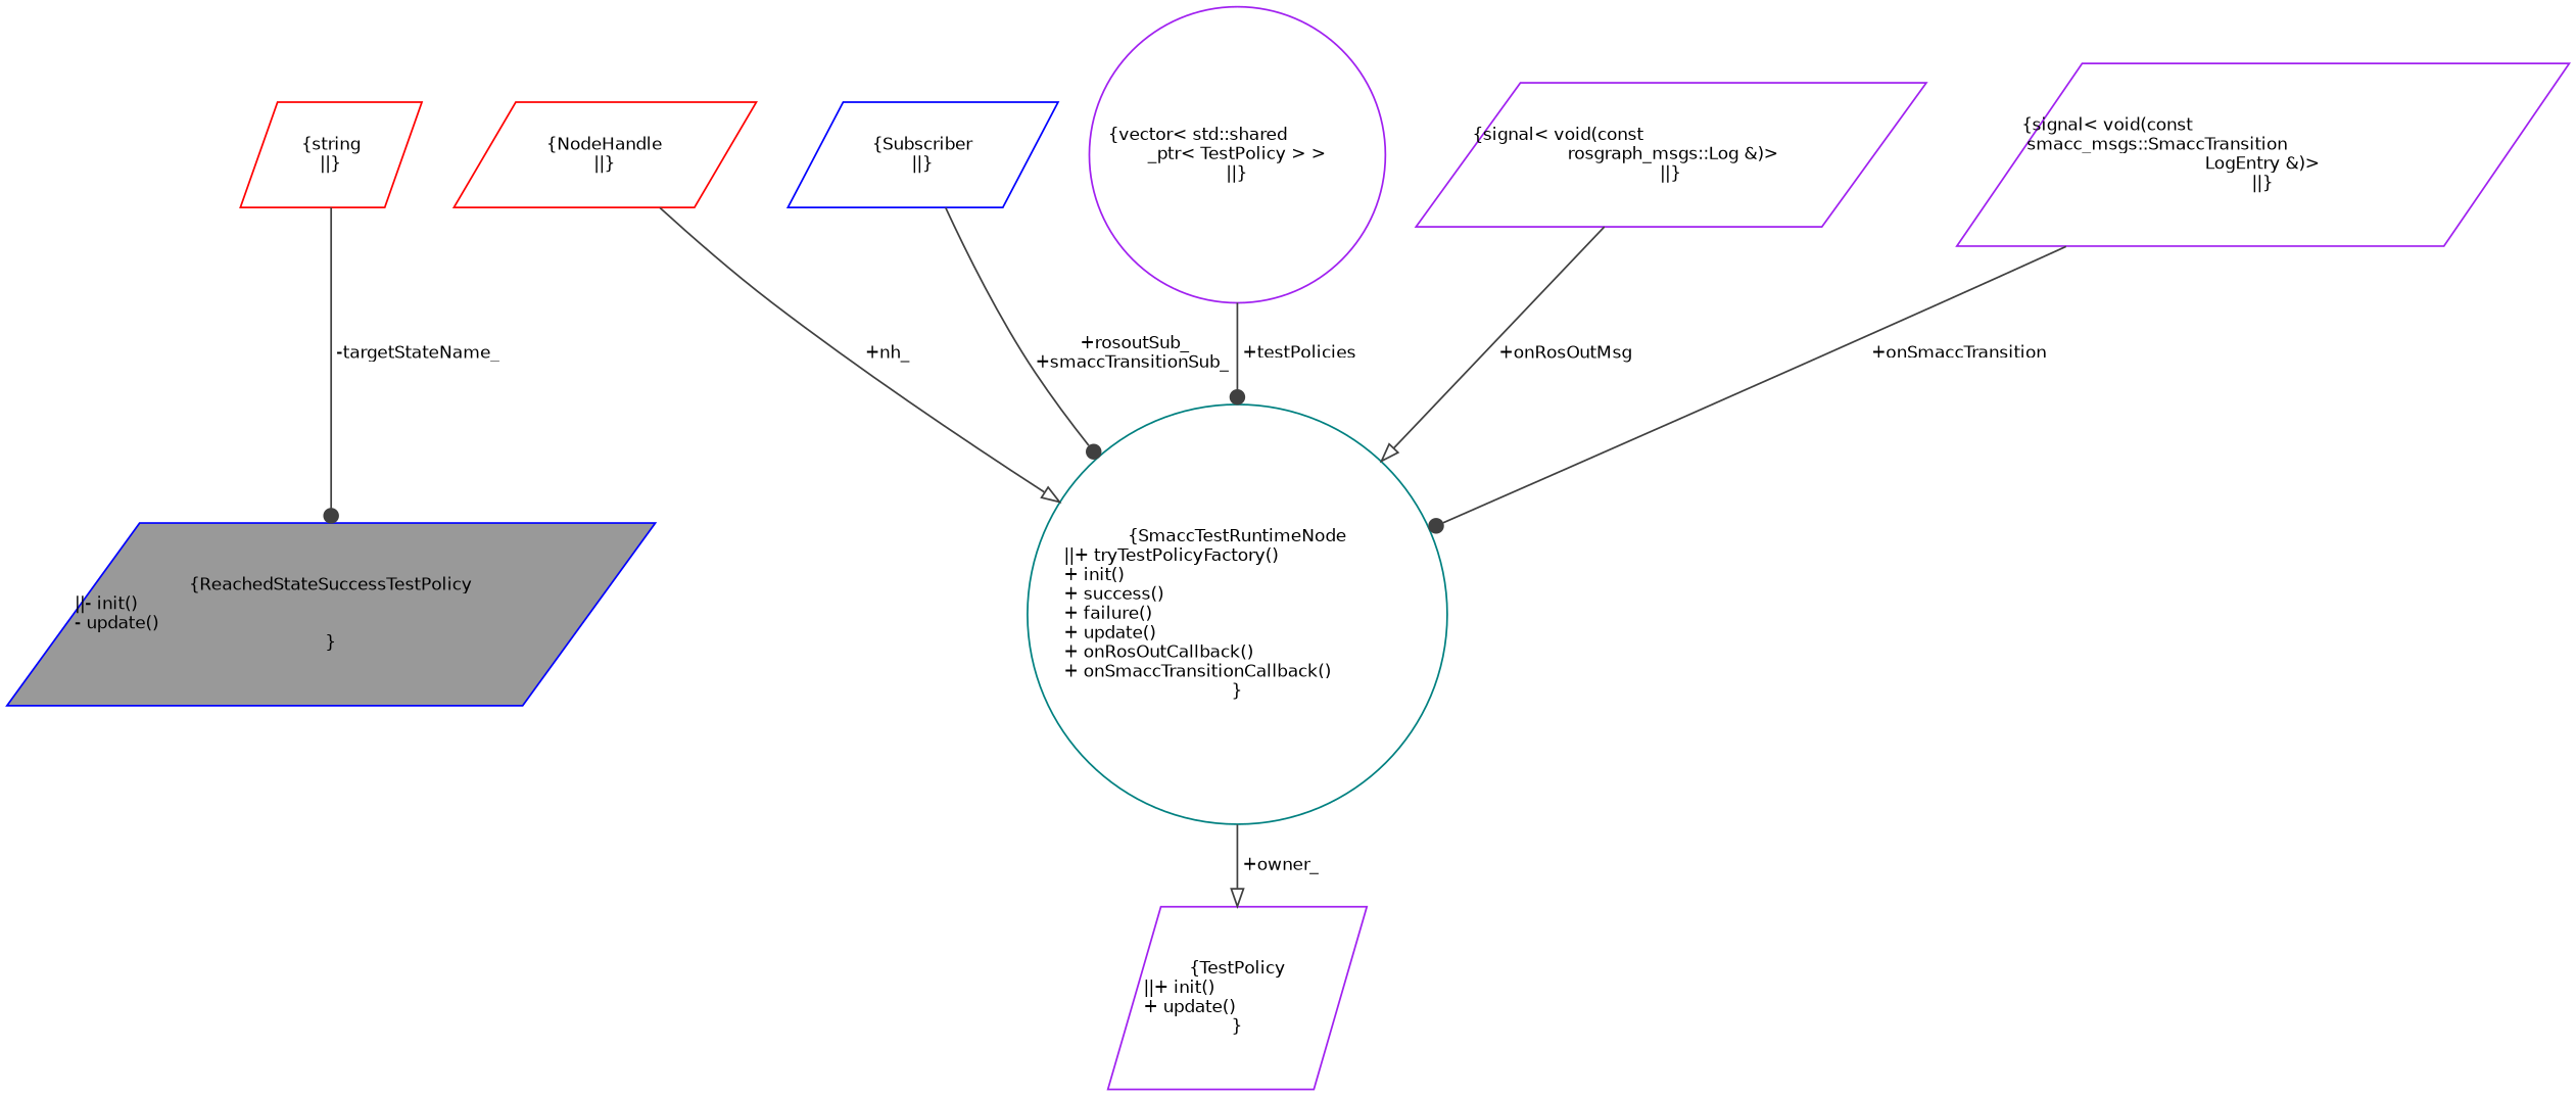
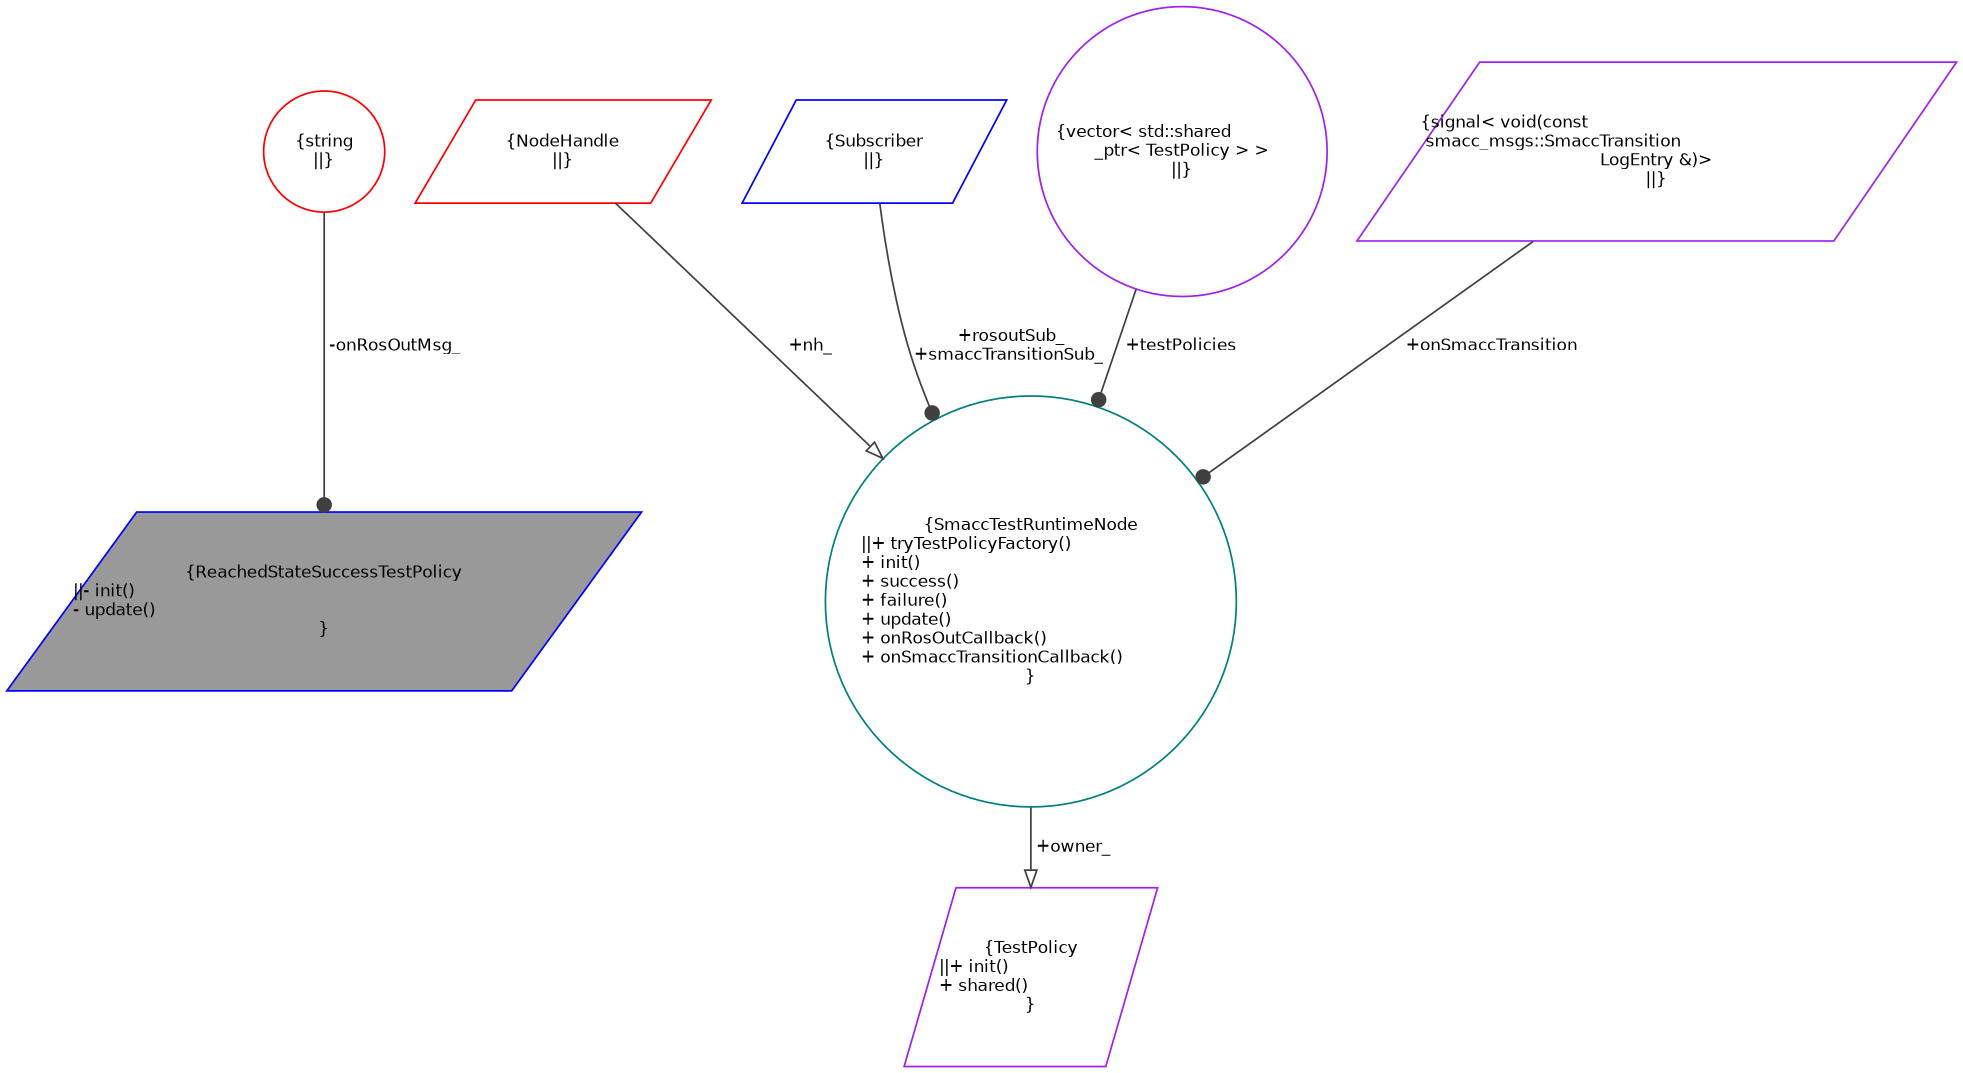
  digraph {
    node [color=purple fillcolor=white fontname=Helvetica fontsize=10 shape=parallelogram style=filled]
    edge [arrowhead=dot color=grey25 fontname=Helvetica fontsize=10 labelfontname=Helvetica labelfontsize=10 style=solid]
    n1 [color=blue fillcolor=grey60 fontcolor=black height=0.2 label="{ReachedStateSuccessTestPolicy\n||- init()\l- update()\l}" width=0.4]
-   n2 [height=0.2 label="{TestPolicy\n||+ init()\l+ update()\l}" width=0.4]
+   n2 [height=0.2 label="{TestPolicy\n||+ init()\l+ shared()\l}" width=0.4]
    n3 [color=teal height=0.2 label="{SmaccTestRuntimeNode\n||+ tryTestPolicyFactory()\l+ init()\l+ success()\l+ failure()\l+ update()\l+ onRosOutCallback()\l+ onSmaccTransitionCallback()\l}" shape=circle width=0.4]
    n4 [color=red height=0.2 label="{NodeHandle\n||}" width=0.4]
    n5 [color=blue height=0.2 label="{Subscriber\n||}" width=0.4]
    n6 [height=0.2 label="{vector\< std::shared\l_ptr\< TestPolicy \> \>\n||}" shape=circle width=0.4]
-   n7 [height=0.2 label="{signal\< void(const\l rosgraph_msgs::Log &)\>\n||}" width=0.4]
    n8 [height=0.2 label="{signal\< void(const\l smacc_msgs::SmaccTransition\lLogEntry &)\>\n||}" width=0.4]
-   n9 [color=red height=0.2 label="{string\n||}" width=0.4]
+   n9 [color=red height=0.2 label="{string\n||}" shape=circle width=0.4]
    n3 -> n2 [arrowhead=onormal label=" +owner_"]
    n4 -> n3 [arrowhead=onormal label=" +nh_"]
    n5 -> n3 [label=" +rosoutSub_\n+smaccTransitionSub_"]
    n6 -> n3 [label=" +testPolicies"]
-   n7 -> n3 [arrowhead=onormal label=" +onRosOutMsg"]
    n8 -> n3 [label=" +onSmaccTransition"]
-   n9 -> n1 [label=" -targetStateName_"]
+   n9 -> n1 [label=" -onRosOutMsg_"]
  }
